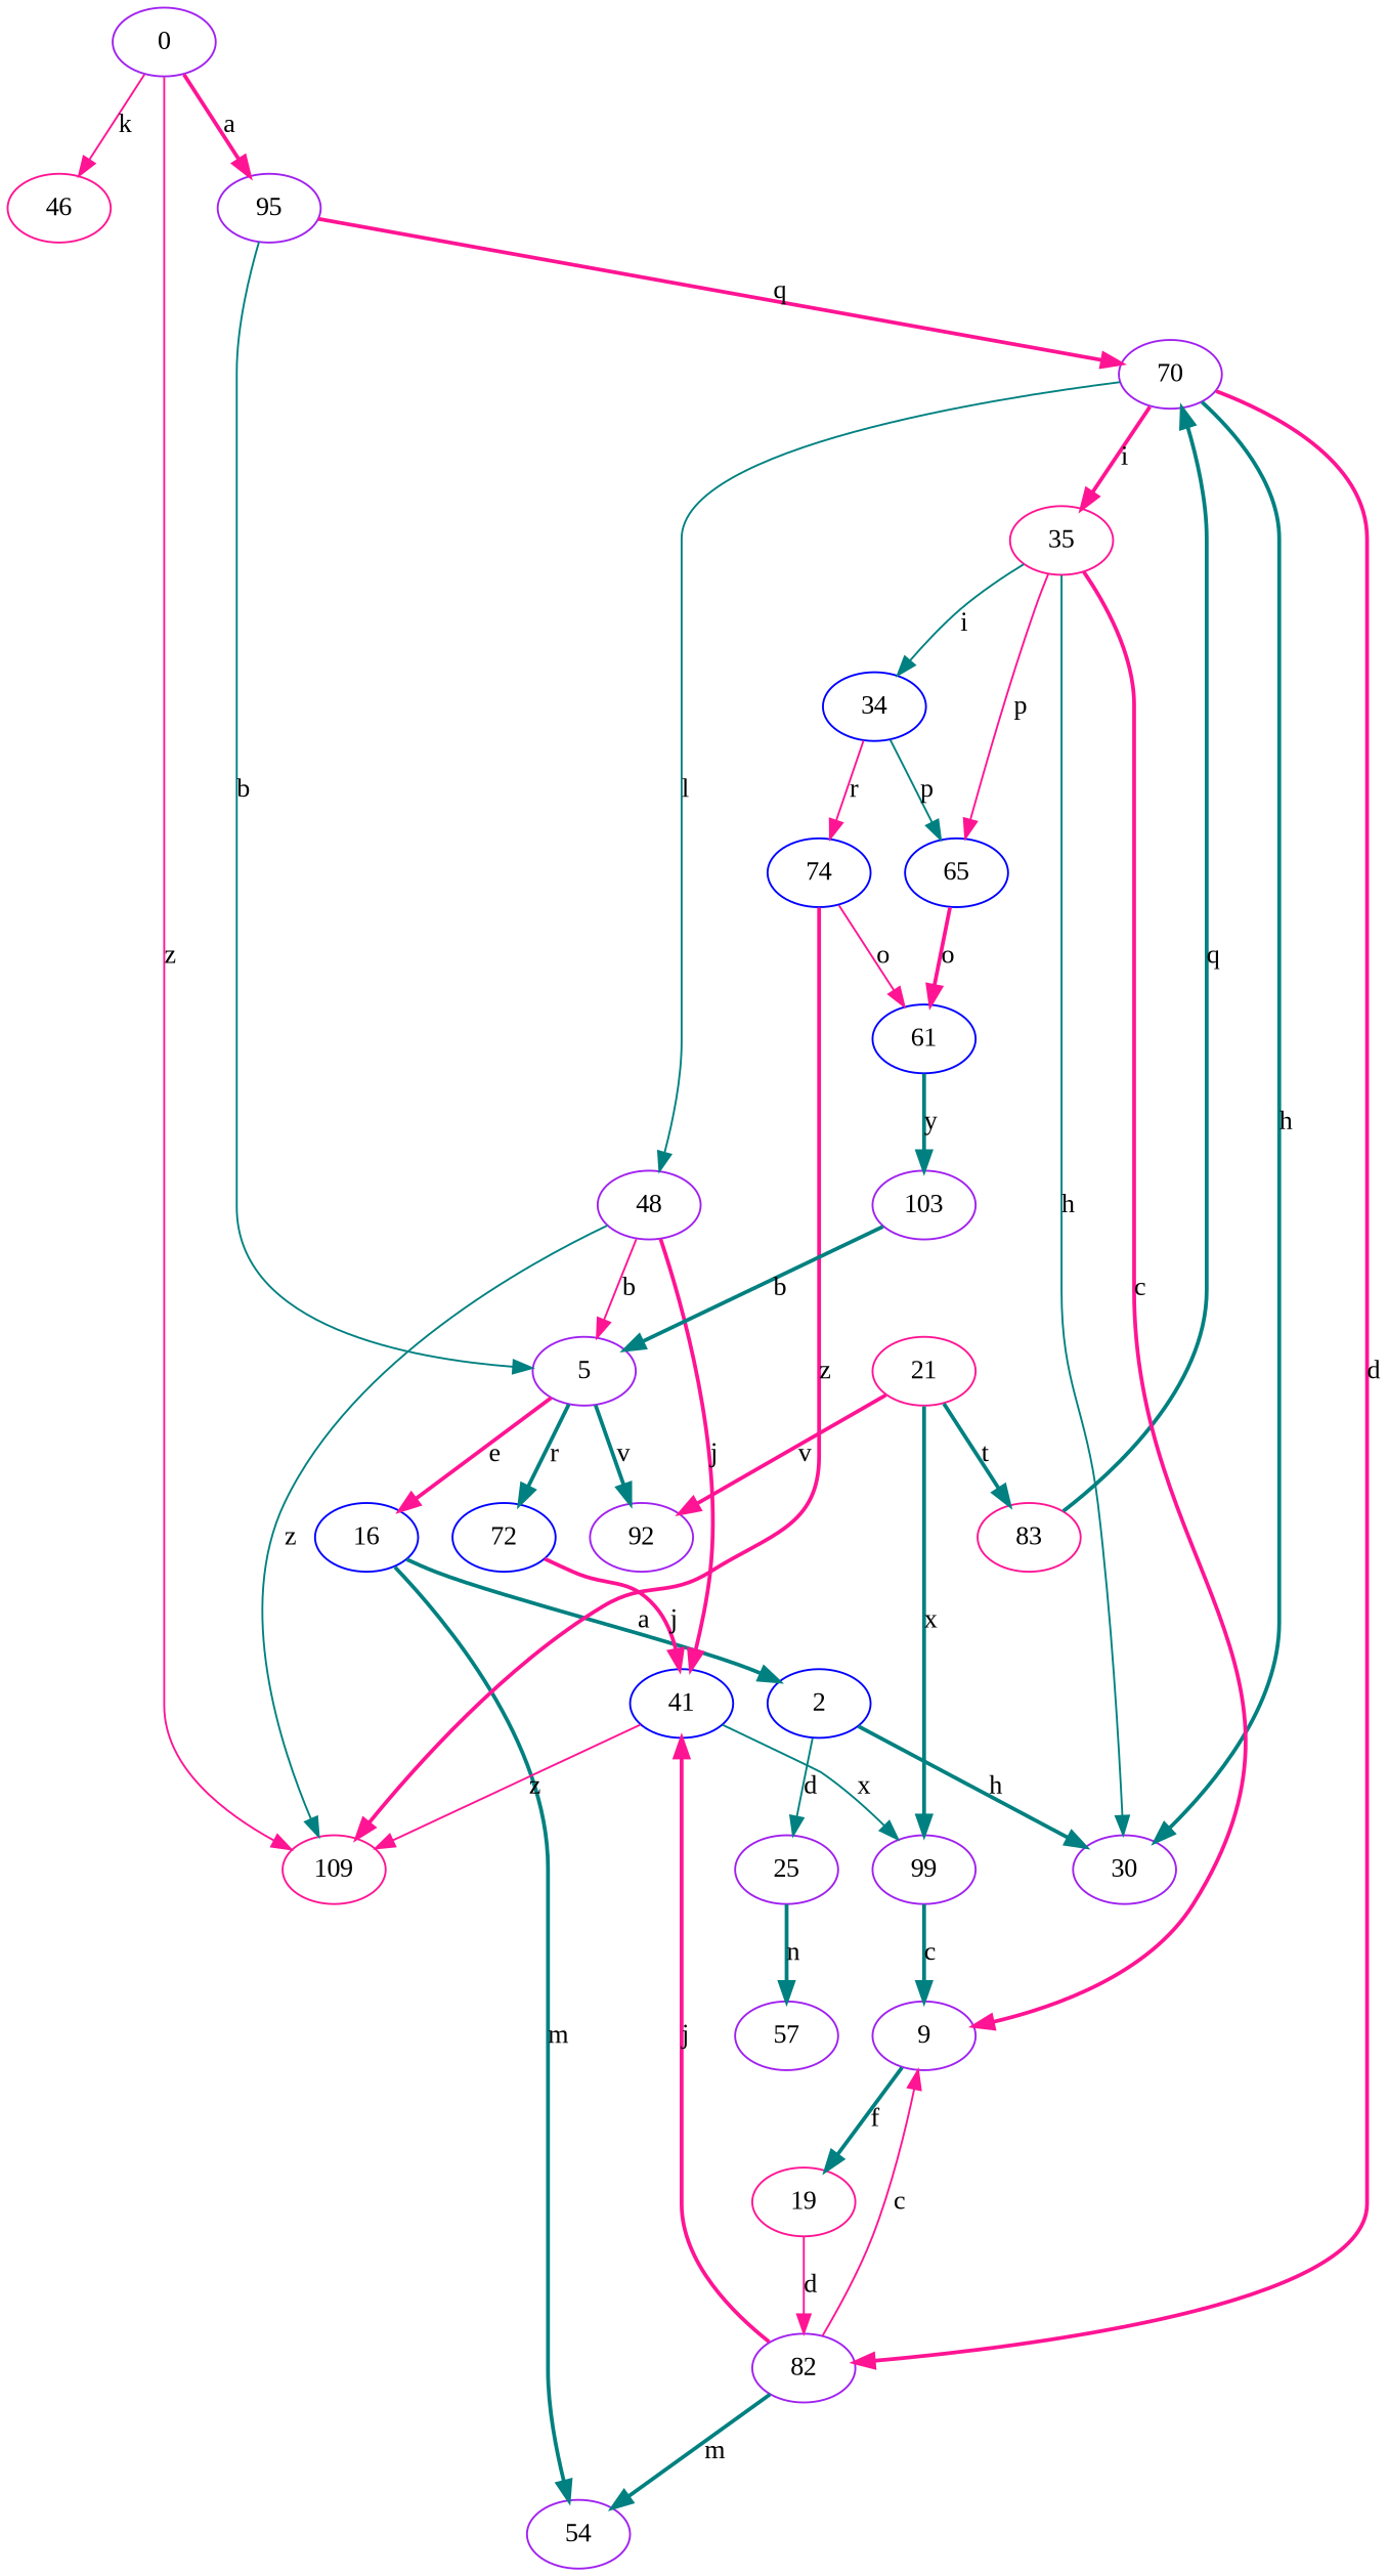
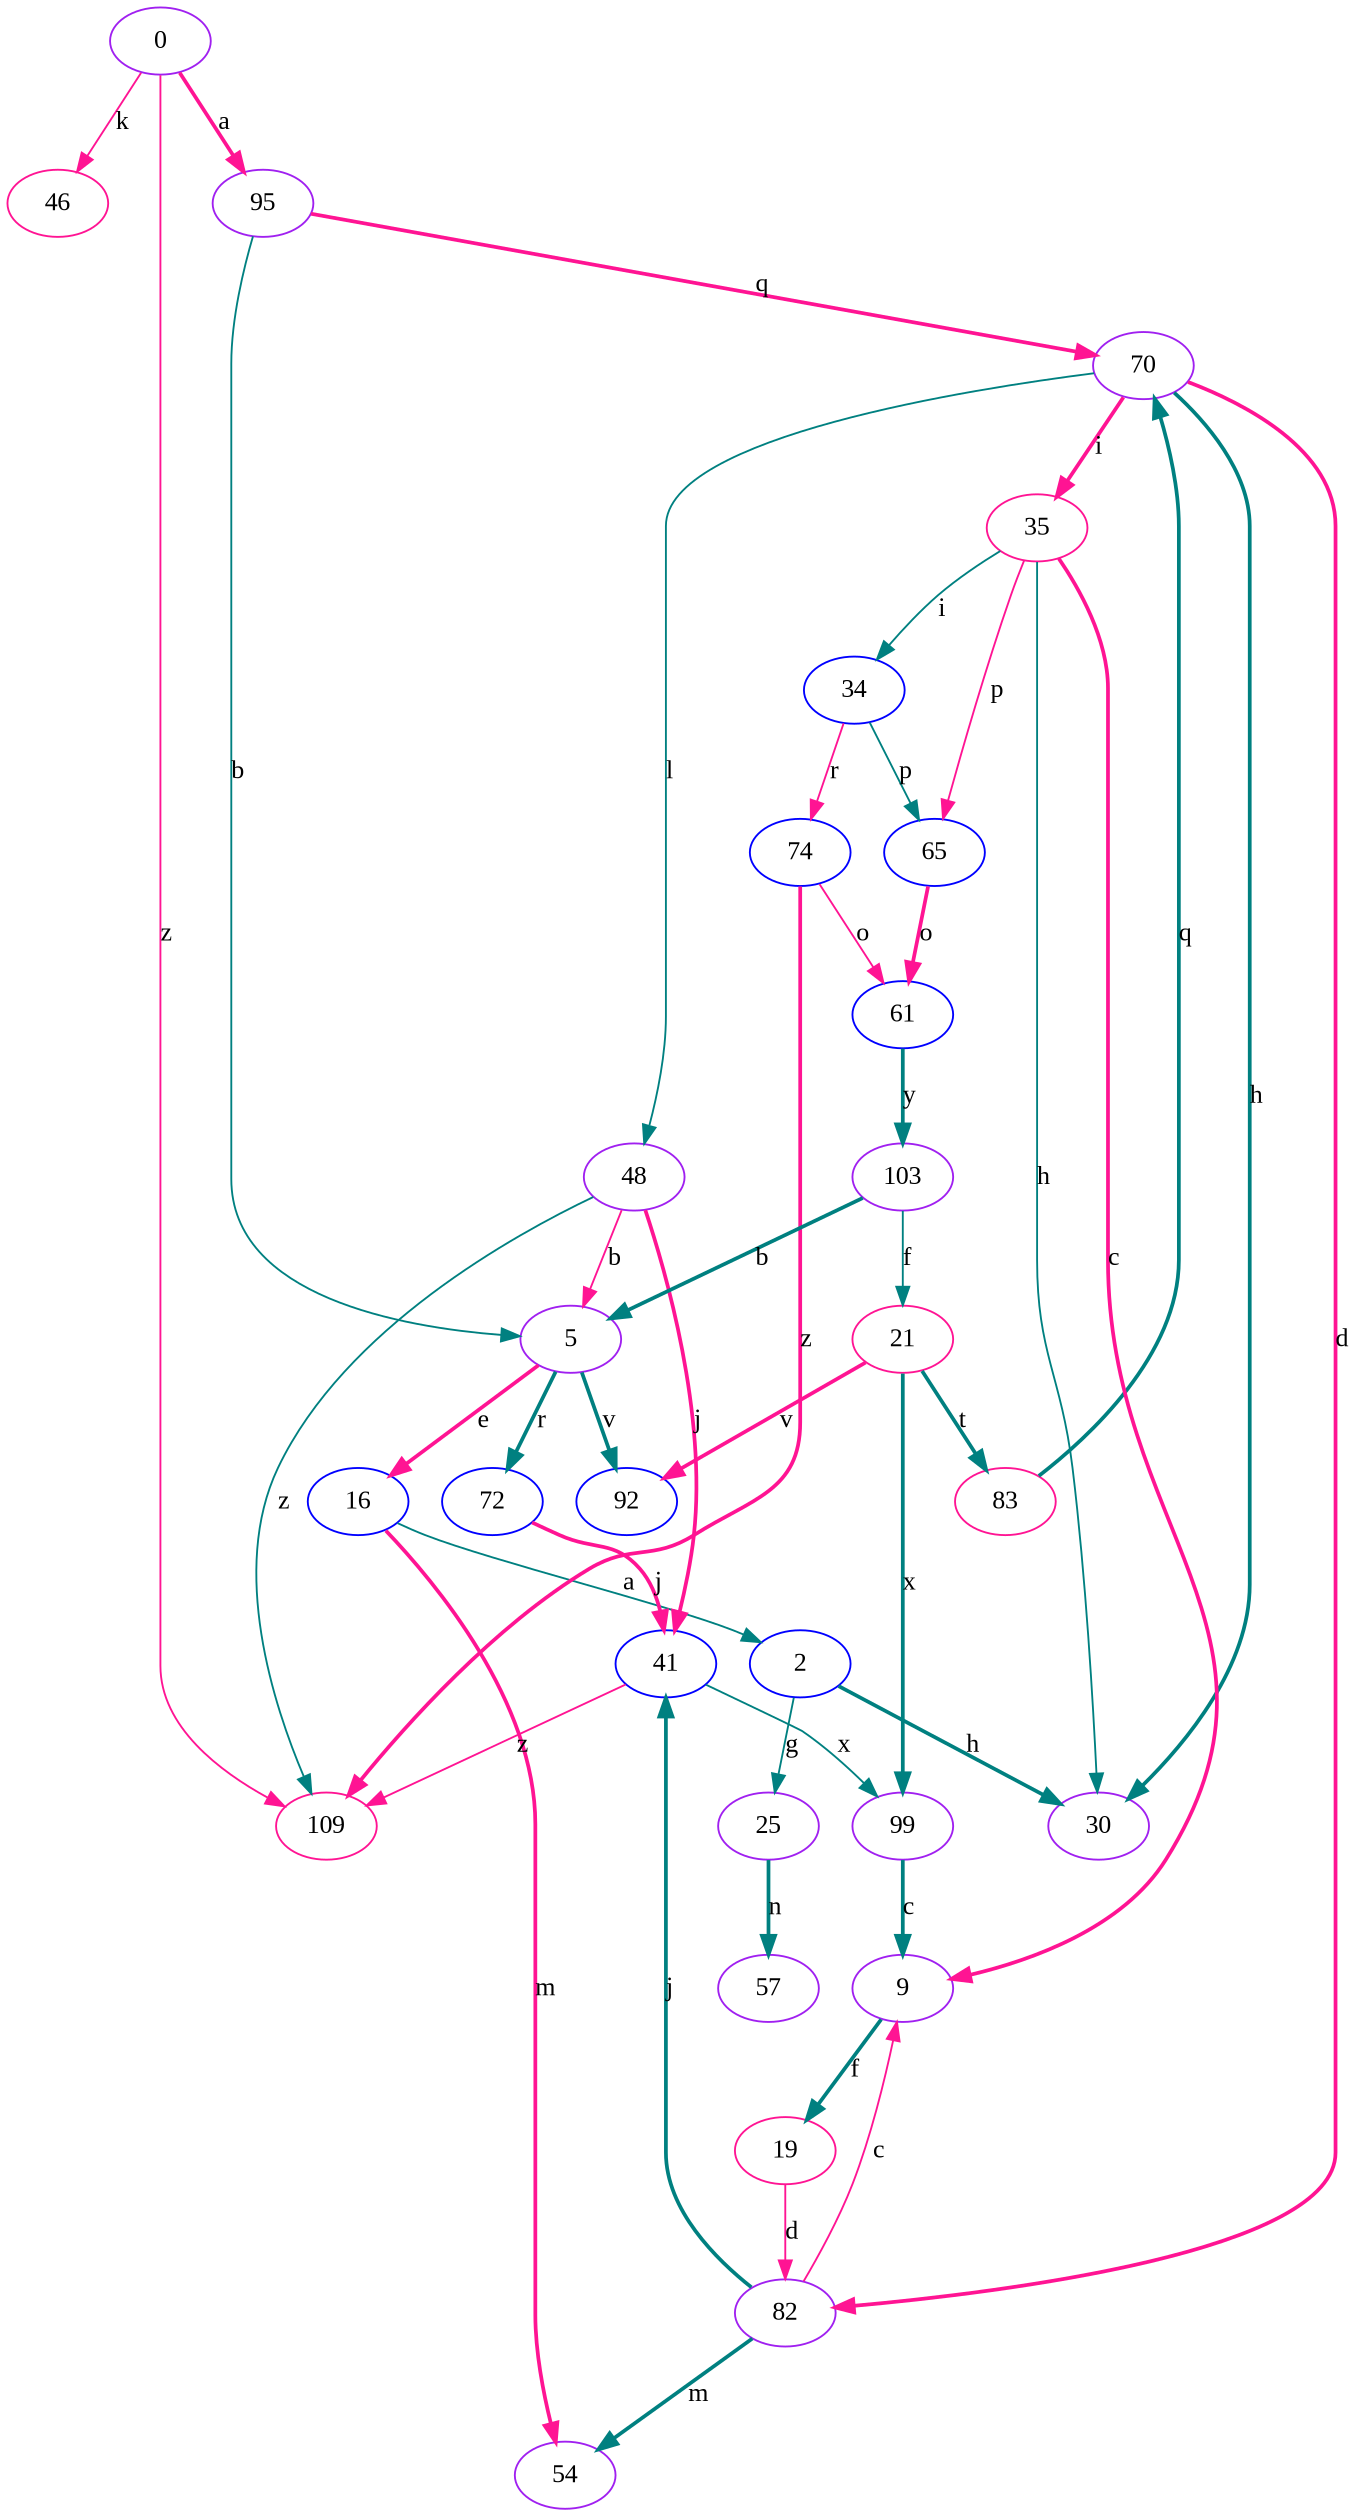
  strict digraph {
    fontname="Liberation Serif"
    node [color=purple fontname="Liberation Serif"]
    edge [color=teal fontname="Liberation Serif" style=bold]
    46 [color=deeppink]
    0
    95
    109 [color=deeppink]
    5
    70
    2 [color=blue]
    25
    30
    57
    16 [color=blue]
    72 [color=blue]
-   92
+   92 [color=blue]
    54
    41 [color=blue]
    19 [color=deeppink]
    9
    n18 [label=82]
    99
    21 [color=deeppink]
    83 [color=deeppink]
    34 [color=blue]
    65 [color=blue]
    74 [color=blue]
    61 [color=blue]
    35 [color=deeppink]
    48
    103
    0 -> 46 [color=deeppink label=k style=solid]
    0 -> 95 [color=deeppink label=a]
    0 -> 109 [color=deeppink label=z style=solid]
    95 -> 5 [label=b style=solid]
    95 -> 70 [color=deeppink label=q]
    5 -> 16 [color=deeppink label=e]
    5 -> 72 [label=r]
    5 -> 92 [label=v]
    70 -> 30 [label=h]
    70 -> n18 [color=deeppink label=d]
    70 -> 35 [color=deeppink label=i]
    70 -> 48 [label=l style=solid]
-   2 -> 25 [label=d style=solid]
+   2 -> 25 [label=g style=solid]
    2 -> 30 [label=h]
    25 -> 57 [label=n]
-   16 -> 2 [label=a]
-   16 -> 54 [label=m]
+   16 -> 2 [label=a style=solid]
+   16 -> 54 [color=deeppink label=m]
    72 -> 41 [color=deeppink label=j]
    41 -> 109 [color=deeppink label=z style=solid]
    41 -> 99 [label=x style=solid]
    19 -> n18 [color=deeppink label=d style=solid]
    9 -> 19 [label=f]
    n18 -> 54 [label=m]
-   n18 -> 41 [color=deeppink label=j]
+   n18 -> 41 [label=j]
    n18 -> 9 [color=deeppink label=c style=solid]
    99 -> 9 [label=c]
    21 -> 92 [color=deeppink label=v]
    21 -> 99 [label=x]
    21 -> 83 [label=t]
    83 -> 70 [label=q]
    34 -> 65 [label=p style=solid]
    34 -> 74 [color=deeppink label=r style=solid]
    65 -> 61 [color=deeppink label=o]
    74 -> 109 [color=deeppink label=z]
    74 -> 61 [color=deeppink label=o style=solid]
    61 -> 103 [label=y]
    35 -> 30 [label=h style=solid]
    35 -> 9 [color=deeppink label=c]
    35 -> 34 [label=i style=solid]
    35 -> 65 [color=deeppink label=p style=solid]
    48 -> 109 [label=z style=solid]
    48 -> 5 [color=deeppink label=b style=solid]
    48 -> 41 [color=deeppink label=j]
    103 -> 5 [label=b]
+   103 -> 21 [label=f style=solid]
  }
